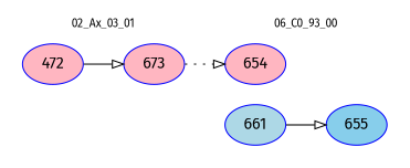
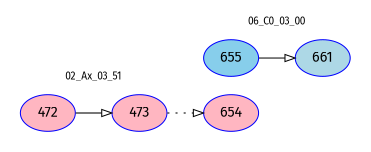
  digraph {
    fontname="Fira Sans"
    rankdir=LR
    node [color=blue fillcolor=lightpink fontname="Fira Sans" style=filled]
    edge [arrowhead=onormal color=black fontname="Fira Sans" style=solid]
    n1 [label=472]
-   n2 [label=673]
+   n2 [label=473]
    n3 [fillcolor=skyblue label=655]
    n4 [label=654]
    n5 [fillcolor=lightblue label=661]
    subgraph cluster_1 {
      color=white
      fontsize=10
-     label="02_Ax_03_01"
+     label="02_Ax_03_51"
      n1
      n2
    }
    subgraph cluster_2 {
      color=white
      fontsize=10
-     label="06_C0_93_00"
+     label="06_C0_03_00"
      n3
      n4
      n5
    }
    n1 -> n2
    n2 -> n4 [style=dotted]
-   n5 -> n3
+   n3 -> n5
  }
